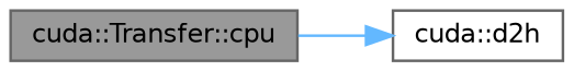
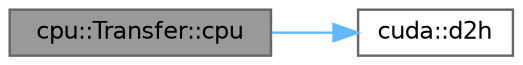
  digraph {
    rankdir=LR
    node [fontname=Helvetica fontsize=10 shape=box style=filled]
-   n1 [color=gray40 fillcolor=grey60 fontcolor=black height=0.2 label="cuda::Transfer::cpu" width=0.4]
+   n1 [color=gray40 fillcolor=grey60 fontcolor=black height=0.2 label="cpu::Transfer::cpu" width=0.4]
    n2 [color=grey40 fillcolor=white height=0.2 label="cuda::d2h" width=0.4]
    n1 -> n2 [color=steelblue1 fontname=Helvetica fontsize=10 labelfontname=Helvetica labelfontsize=10 style=solid]
  }
